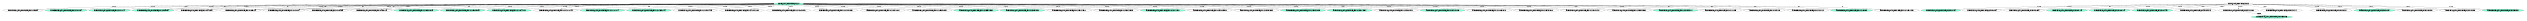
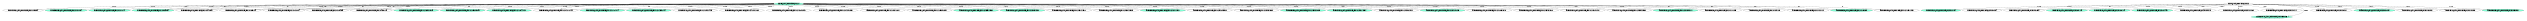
  digraph {
    fontname=Lato
    node [fillcolor=white fontname=Lato style=filled]
    edge [fontname=Lato]
    "rootNode@lacuna_cache/exported_5dchum.js:," [fillcolor=aquamarine]
    "FunctionExpression@lacuna_cache/exported_5dchum.js:350,1521"
    n3 [fillcolor=aquamarine label="FunctionDeclaration@lacuna_cache/exported_5dchum.js:1541,3191"]
    "FunctionExpression@lacuna_cache/exported_5dchum.js:3221,4741" [fillcolor=aquamarine]
    "FunctionDeclaration@lacuna_cache/exported_5dchum.js:3952,4081" [fillcolor=aquamarine]
    "FunctionDeclaration@lacuna_cache/exported_5dchum.js:3724,3938"
    "FunctionDeclaration@lacuna_cache/exported_5dchum.js:4095,4182"
    "FunctionDeclaration@lacuna_cache/exported_5dchum.js:4196,4367"
    "FunctionDeclaration@lacuna_cache/exported_5dchum.js:4381,4520"
    "FunctionDeclaration@lacuna_cache/exported_5dchum.js:4534,4610"
    "FunctionExpression@lacuna_cache/exported_5dchum.js:145581,145683" [fillcolor=aquamarine]
    "FunctionExpression@lacuna_cache/exported_5dchum.js:145894,150495" [fillcolor=aquamarine]
    "FunctionExpression@lacuna_cache/exported_5dchum.js:146047,146169" [fillcolor=aquamarine]
    "FunctionDeclaration@lacuna_cache/exported_5dchum.js:147366,147799"
    "FunctionExpression@lacuna_cache/exported_5dchum.js:147444,147774" [fillcolor=aquamarine]
    "FunctionExpression@lacuna_cache/exported_5dchum.js:147505,147718" [fillcolor=aquamarine]
    "FunctionExpression@lacuna_cache/exported_5dchum.js:147570,147695"
    "FunctionDeclaration@lacuna_cache/exported_5dchum.js:146229,146340"
    "FunctionDeclaration@lacuna_cache/exported_5dchum.js:148443,148574"
    "FunctionDeclaration@lacuna_cache/exported_5dchum.js:147813,148002"
    "FunctionDeclaration@lacuna_cache/exported_5dchum.js:148016,148429"
    "FunctionDeclaration@lacuna_cache/exported_5dchum.js:148588,148855"
    "FunctionExpression@lacuna_cache/exported_5dchum.js:150552,159698" [fillcolor=aquamarine]
    "FunctionExpression@lacuna_cache/exported_5dchum.js:150652,151026" [fillcolor=aquamarine]
    "FunctionDeclaration@lacuna_cache/exported_5dchum.js:159411,159664"
    "FunctionDeclaration@lacuna_cache/exported_5dchum.js:159067,159315"
    "FunctionDeclaration@lacuna_cache/exported_5dchum.js:156672,158676" [fillcolor=aquamarine]
    "FunctionDeclaration@lacuna_cache/exported_5dchum.js:151043,155960"
    "FunctionExpression@lacuna_cache/exported_5dchum.js:153120,154901"
    "FunctionDeclaration@lacuna_cache/exported_5dchum.js:153313,154335" [fillcolor=aquamarine]
    "FunctionExpression@lacuna_cache/exported_5dchum.js:152867,153077" [fillcolor=aquamarine]
    "FunctionExpression@lacuna_cache/exported_5dchum.js:151894,152678"
    "FunctionExpression@lacuna_cache/exported_5dchum.js:159728,160780" [fillcolor=aquamarine]
    "FunctionDeclaration@lacuna_cache/exported_5dchum.js:160498,160749"
    "FunctionDeclaration@lacuna_cache/exported_5dchum.js:159789,160484"
    "FunctionExpression@lacuna_cache/exported_5dchum.js:161045,162702"
    "FunctionExpression@lacuna_cache/exported_5dchum.js:153587,153600"
    "FunctionExpression@lacuna_cache/exported_5dchum.js:152250,152612" [fillcolor=aquamarine]
    "FunctionDeclaration@lacuna_cache/exported_5dchum.js:1666,1859"
    "FunctionDeclaration@lacuna_cache/exported_5dchum.js:1873,2209"
    "FunctionDeclaration@lacuna_cache/exported_5dchum.js:2223,2625"
    "FunctionDeclaration@lacuna_cache/exported_5dchum.js:2639,3073" [fillcolor=aquamarine]
    "FunctionDeclaration@lacuna_cache/exported_5dchum.js:146354,147352"
    "FunctionExpression@lacuna_cache/exported_93ruq8.js:28,1452" [fillcolor=aquamarine]
    "rootNode@lacuna_cache/exported_93ruq8.js:,"
    "FunctionExpression@lacuna_cache/exported_93ruq8.js:343,821"
    "FunctionExpression@lacuna_cache/exported_93ruq8.js:1564,3336"
    "FunctionExpression@lacuna_cache/exported_93ruq8.js:3407,4736" [fillcolor=aquamarine]
    "FunctionExpression@lacuna_cache/exported_93ruq8.js:4848,7270" [fillcolor=aquamarine]
    "FunctionExpression@lacuna_cache/exported_93ruq8.js:4927,7254" [fillcolor=aquamarine]
    "FunctionDeclaration@lacuna_cache/exported_93ruq8.js:5187,5751"
    "FunctionExpression@lacuna_cache/exported_93ruq8.js:7341,8040"
    "FunctionDeclaration@lacuna_cache/exported_93ruq8.js:7386,7767"
    "FunctionExpression@lacuna_cache/exported_93ruq8.js:8093,8708" [fillcolor=aquamarine]
    "FunctionDeclaration@lacuna_cache/exported_93ruq8.js:8134,8622"
    "FunctionExpression@lacuna_cache/exported_93ruq8.js:8334,8577" [fillcolor=aquamarine]
    "FunctionExpression@lacuna_cache/exported_93ruq8.js:2069,3321"
    "FunctionExpression@lacuna_cache/exported_93ruq8.js:2182,3302"
    "FunctionDeclaration@lacuna_cache/exported_93ruq8.js:3033,3280" [fillcolor=aquamarine]
    "rootNode@lacuna_cache/exported_5dchum.js:," -> "FunctionExpression@lacuna_cache/exported_5dchum.js:350,1521" [label=dynamic]
    "rootNode@lacuna_cache/exported_5dchum.js:," -> n3 [label=dynamic]
    "rootNode@lacuna_cache/exported_5dchum.js:," -> "FunctionExpression@lacuna_cache/exported_5dchum.js:3221,4741" [label=dynamic]
    "rootNode@lacuna_cache/exported_5dchum.js:," -> "FunctionDeclaration@lacuna_cache/exported_5dchum.js:3952,4081" [label=dynamic]
    "rootNode@lacuna_cache/exported_5dchum.js:," -> "FunctionDeclaration@lacuna_cache/exported_5dchum.js:3952,4081" [label=tajs]
    "rootNode@lacuna_cache/exported_5dchum.js:," -> "FunctionDeclaration@lacuna_cache/exported_5dchum.js:3724,3938" [label=dynamic]
    "rootNode@lacuna_cache/exported_5dchum.js:," -> "FunctionDeclaration@lacuna_cache/exported_5dchum.js:3724,3938" [label=tajs]
    "rootNode@lacuna_cache/exported_5dchum.js:," -> "FunctionDeclaration@lacuna_cache/exported_5dchum.js:4095,4182" [label=dynamic]
    "rootNode@lacuna_cache/exported_5dchum.js:," -> "FunctionDeclaration@lacuna_cache/exported_5dchum.js:4095,4182" [label=tajs]
    "rootNode@lacuna_cache/exported_5dchum.js:," -> "FunctionDeclaration@lacuna_cache/exported_5dchum.js:4196,4367" [label=dynamic]
    "rootNode@lacuna_cache/exported_5dchum.js:," -> "FunctionDeclaration@lacuna_cache/exported_5dchum.js:4196,4367" [label=tajs]
    "rootNode@lacuna_cache/exported_5dchum.js:," -> "FunctionDeclaration@lacuna_cache/exported_5dchum.js:4381,4520" [label=dynamic]
    "rootNode@lacuna_cache/exported_5dchum.js:," -> "FunctionDeclaration@lacuna_cache/exported_5dchum.js:4381,4520" [label=tajs]
    "rootNode@lacuna_cache/exported_5dchum.js:," -> "FunctionDeclaration@lacuna_cache/exported_5dchum.js:4534,4610" [label=dynamic]
    "rootNode@lacuna_cache/exported_5dchum.js:," -> "FunctionDeclaration@lacuna_cache/exported_5dchum.js:4534,4610" [label=tajs]
    "rootNode@lacuna_cache/exported_5dchum.js:," -> "FunctionExpression@lacuna_cache/exported_5dchum.js:145581,145683" [label=dynamic]
    "rootNode@lacuna_cache/exported_5dchum.js:," -> "FunctionExpression@lacuna_cache/exported_5dchum.js:145894,150495" [label=dynamic]
    "rootNode@lacuna_cache/exported_5dchum.js:," -> "FunctionExpression@lacuna_cache/exported_5dchum.js:146047,146169" [label=dynamic]
    "rootNode@lacuna_cache/exported_5dchum.js:," -> "FunctionDeclaration@lacuna_cache/exported_5dchum.js:147366,147799" [label=dynamic]
    "rootNode@lacuna_cache/exported_5dchum.js:," -> "FunctionDeclaration@lacuna_cache/exported_5dchum.js:147366,147799" [label=tajs]
    "rootNode@lacuna_cache/exported_5dchum.js:," -> "FunctionExpression@lacuna_cache/exported_5dchum.js:147444,147774" [label=dynamic]
    "rootNode@lacuna_cache/exported_5dchum.js:," -> "FunctionExpression@lacuna_cache/exported_5dchum.js:147505,147718" [label=dynamic]
    "rootNode@lacuna_cache/exported_5dchum.js:," -> "FunctionExpression@lacuna_cache/exported_5dchum.js:147570,147695" [label=dynamic]
    "rootNode@lacuna_cache/exported_5dchum.js:," -> "FunctionDeclaration@lacuna_cache/exported_5dchum.js:146229,146340" [label=dynamic]
    "rootNode@lacuna_cache/exported_5dchum.js:," -> "FunctionDeclaration@lacuna_cache/exported_5dchum.js:148443,148574" [label=dynamic]
    "rootNode@lacuna_cache/exported_5dchum.js:," -> "FunctionDeclaration@lacuna_cache/exported_5dchum.js:147813,148002" [label=dynamic]
    "rootNode@lacuna_cache/exported_5dchum.js:," -> "FunctionDeclaration@lacuna_cache/exported_5dchum.js:148016,148429" [label=dynamic]
    "rootNode@lacuna_cache/exported_5dchum.js:," -> "FunctionDeclaration@lacuna_cache/exported_5dchum.js:148588,148855" [label=dynamic]
    "rootNode@lacuna_cache/exported_5dchum.js:," -> "FunctionExpression@lacuna_cache/exported_5dchum.js:150552,159698" [label=dynamic]
    "rootNode@lacuna_cache/exported_5dchum.js:," -> "FunctionExpression@lacuna_cache/exported_5dchum.js:150652,151026" [label=dynamic]
    "rootNode@lacuna_cache/exported_5dchum.js:," -> "FunctionDeclaration@lacuna_cache/exported_5dchum.js:159411,159664" [label=dynamic]
    "rootNode@lacuna_cache/exported_5dchum.js:," -> "FunctionDeclaration@lacuna_cache/exported_5dchum.js:159067,159315" [label=dynamic]
    "rootNode@lacuna_cache/exported_5dchum.js:," -> "FunctionDeclaration@lacuna_cache/exported_5dchum.js:156672,158676" [label=dynamic]
    "rootNode@lacuna_cache/exported_5dchum.js:," -> "FunctionDeclaration@lacuna_cache/exported_5dchum.js:151043,155960" [label=dynamic]
    "rootNode@lacuna_cache/exported_5dchum.js:," -> "FunctionExpression@lacuna_cache/exported_5dchum.js:153120,154901" [label=dynamic]
    "rootNode@lacuna_cache/exported_5dchum.js:," -> "FunctionDeclaration@lacuna_cache/exported_5dchum.js:153313,154335" [label=dynamic]
    "rootNode@lacuna_cache/exported_5dchum.js:," -> "FunctionExpression@lacuna_cache/exported_5dchum.js:152867,153077" [label=dynamic]
    "rootNode@lacuna_cache/exported_5dchum.js:," -> "FunctionExpression@lacuna_cache/exported_5dchum.js:151894,152678" [label=dynamic]
    "rootNode@lacuna_cache/exported_5dchum.js:," -> "FunctionExpression@lacuna_cache/exported_5dchum.js:159728,160780" [label=dynamic]
    "rootNode@lacuna_cache/exported_5dchum.js:," -> "FunctionDeclaration@lacuna_cache/exported_5dchum.js:160498,160749" [label=dynamic]
    "rootNode@lacuna_cache/exported_5dchum.js:," -> "FunctionDeclaration@lacuna_cache/exported_5dchum.js:159789,160484" [label=dynamic]
    "rootNode@lacuna_cache/exported_5dchum.js:," -> "FunctionExpression@lacuna_cache/exported_5dchum.js:161045,162702" [label=dynamic]
    "rootNode@lacuna_cache/exported_5dchum.js:," -> "FunctionExpression@lacuna_cache/exported_5dchum.js:153587,153600" [label=dynamic]
    "rootNode@lacuna_cache/exported_5dchum.js:," -> "FunctionExpression@lacuna_cache/exported_5dchum.js:152250,152612" [label=dynamic]
    "rootNode@lacuna_cache/exported_5dchum.js:," -> "FunctionDeclaration@lacuna_cache/exported_5dchum.js:1666,1859" [label=tajs]
    "rootNode@lacuna_cache/exported_5dchum.js:," -> "FunctionDeclaration@lacuna_cache/exported_5dchum.js:1873,2209" [label=tajs]
    "rootNode@lacuna_cache/exported_5dchum.js:," -> "FunctionDeclaration@lacuna_cache/exported_5dchum.js:2223,2625" [label=tajs]
    "rootNode@lacuna_cache/exported_5dchum.js:," -> "FunctionDeclaration@lacuna_cache/exported_5dchum.js:2639,3073" [label=tajs]
    "rootNode@lacuna_cache/exported_5dchum.js:," -> "FunctionDeclaration@lacuna_cache/exported_5dchum.js:146354,147352" [label=tajs]
    "rootNode@lacuna_cache/exported_93ruq8.js:," -> "FunctionExpression@lacuna_cache/exported_93ruq8.js:28,1452" [label=dynamic]
    "rootNode@lacuna_cache/exported_93ruq8.js:," -> "FunctionExpression@lacuna_cache/exported_93ruq8.js:343,821" [label=dynamic]
    "rootNode@lacuna_cache/exported_93ruq8.js:," -> "FunctionExpression@lacuna_cache/exported_93ruq8.js:1564,3336" [label=tajs]
    "rootNode@lacuna_cache/exported_93ruq8.js:," -> "FunctionExpression@lacuna_cache/exported_93ruq8.js:3407,4736" [label=dynamic]
    "rootNode@lacuna_cache/exported_93ruq8.js:," -> "FunctionExpression@lacuna_cache/exported_93ruq8.js:4848,7270" [label=dynamic]
    "rootNode@lacuna_cache/exported_93ruq8.js:," -> "FunctionExpression@lacuna_cache/exported_93ruq8.js:4927,7254" [label=dynamic]
    "rootNode@lacuna_cache/exported_93ruq8.js:," -> "FunctionDeclaration@lacuna_cache/exported_93ruq8.js:5187,5751" [label=dynamic]
    "rootNode@lacuna_cache/exported_93ruq8.js:," -> "FunctionExpression@lacuna_cache/exported_93ruq8.js:7341,8040" [label=dynamic]
    "rootNode@lacuna_cache/exported_93ruq8.js:," -> "FunctionDeclaration@lacuna_cache/exported_93ruq8.js:7386,7767" [label=dynamic]
-   "FunctionExpression@lacuna_cache/exported_93ruq8.js:7341,8040" -> "FunctionExpression@lacuna_cache/exported_93ruq8.js:8093,8708" [label=dynamic]
+   "rootNode@lacuna_cache/exported_93ruq8.js:," -> "FunctionExpression@lacuna_cache/exported_93ruq8.js:8093,8708" [label=dynamic]
    "rootNode@lacuna_cache/exported_93ruq8.js:," -> "FunctionDeclaration@lacuna_cache/exported_93ruq8.js:8134,8622" [label=dynamic]
    "rootNode@lacuna_cache/exported_93ruq8.js:," -> "FunctionExpression@lacuna_cache/exported_93ruq8.js:8334,8577" [label=dynamic]
    "rootNode@lacuna_cache/exported_93ruq8.js:," -> "FunctionExpression@lacuna_cache/exported_93ruq8.js:2069,3321" [label=dynamic]
    "rootNode@lacuna_cache/exported_93ruq8.js:," -> "FunctionExpression@lacuna_cache/exported_93ruq8.js:2182,3302" [label=dynamic]
    "rootNode@lacuna_cache/exported_93ruq8.js:," -> "FunctionDeclaration@lacuna_cache/exported_93ruq8.js:3033,3280" [label=dynamic]
  }
